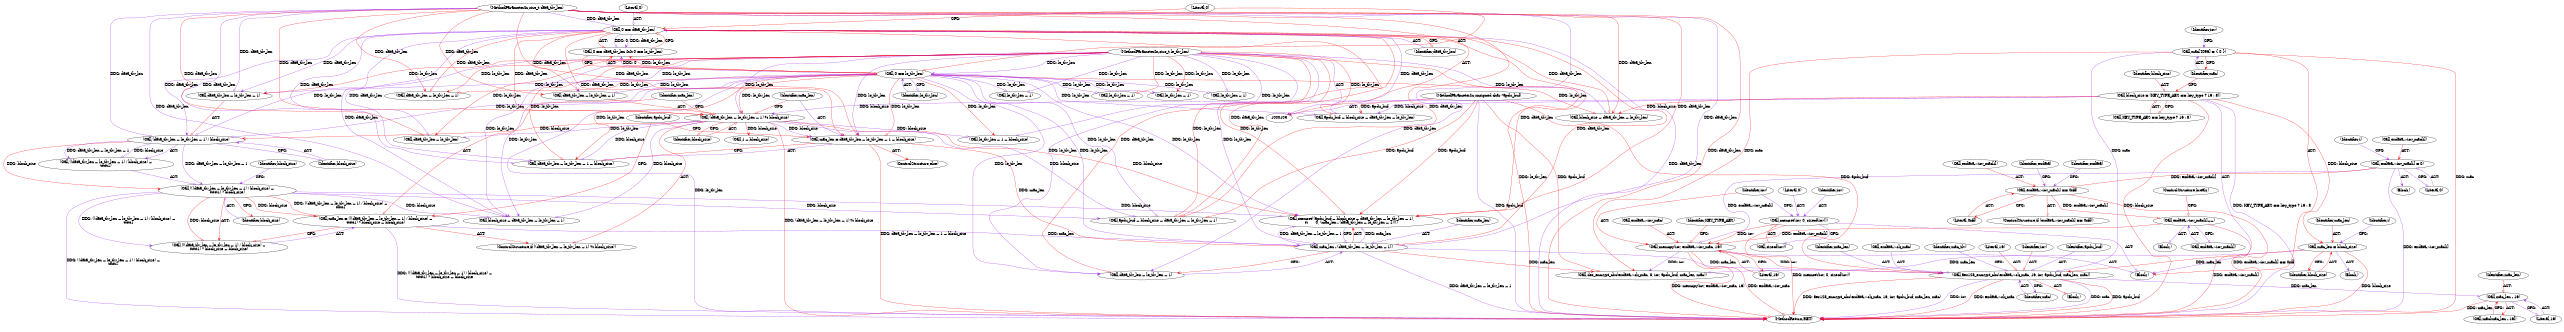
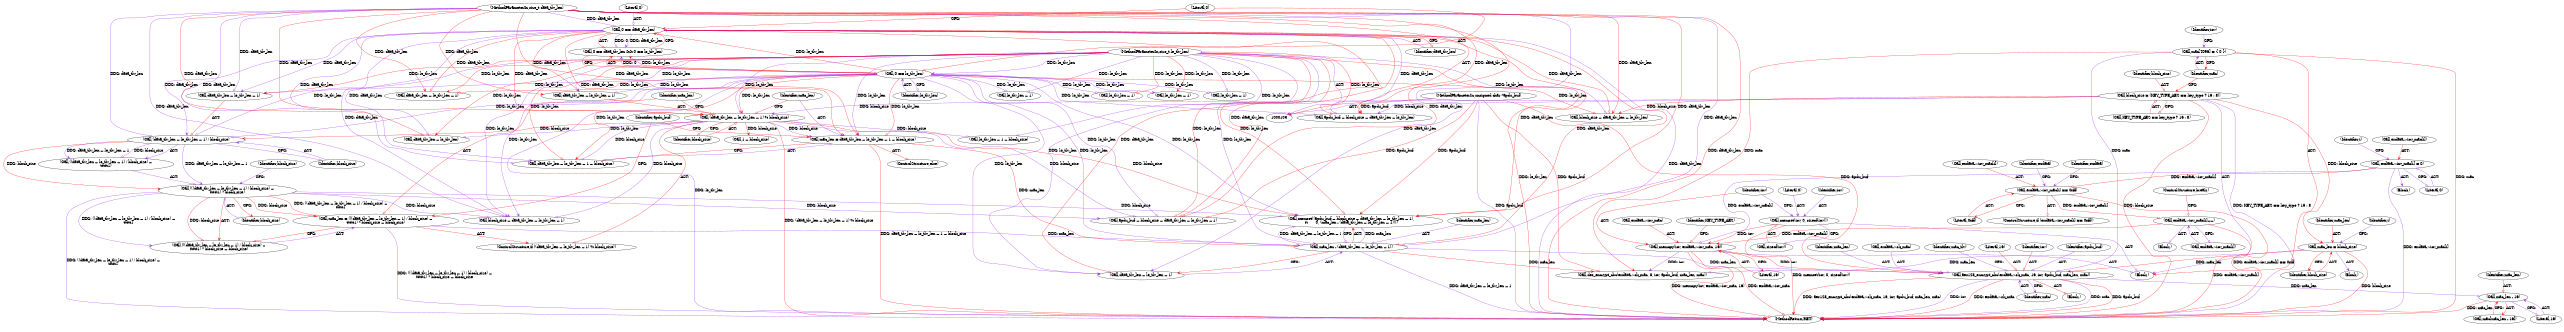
  digraph {
    edge [arrowhead=vee color=red]
    n1 [label="(Call,aes128_encrypt_cbc(exdata->sk_mac, 16, icv, apdu_buf, mac_len, mac))"]
    n2 [label="(Call,mac_len - 16)"]
    n3 [label="(Block,)"]
    n4 [label="(MethodReturn,RET)"]
    n5 [label="(Identifier,mac)"]
    n6 [label="(Call,mac[mac_len - 16])"]
    n7 [label="(Literal,16)"]
    n8 [label="(Call,memcpy(icv, exdata->icv_mac, 16))"]
    n9 [label="(Call,des_encrypt_cbc(exdata->sk_mac, 8, icv, apdu_buf, mac_len, mac))"]
    n10 [label="(Literal,16)"]
    n11 [label="(Block,)"]
    n12 [label="(Call,memset(icv, 0, sizeof(icv)))"]
    n13 [label="(Call,sizeof(icv))"]
    n14 [label="(Call,exdata->icv_mac[i]++)"]
    n15 [label="(Call,exdata->icv_mac[i])"]
    n16 [label="(Block,)"]
    n17 [label="(Call,exdata->icv_mac[i] == 0xff)"]
    n18 [label="(Literal,0xff)"]
    n19 [label="(ControlStructure,if (exdata->icv_mac[i] == 0xff))"]
    n20 [label="(Call,exdata->icv_mac[i] = 0)"]
    n21 [label="(Literal,0)"]
    n22 [label="(Block,)"]
    n23 [label="(MethodParameterIn,unsigned char *apdu_buf)"]
    n24 [label="(Call,memset((apdu_buf + block_size + data_tlv_len + le_tlv_len + 1),\n\t\t       0, (mac_len - (data_tlv_len + le_tlv_len + 1))))"]
    n25 [label="(Call,apdu_buf + block_size + data_tlv_len + le_tlv_len + 1)"]
    n26 [label="(Call,apdu_buf + block_size + data_tlv_len + le_tlv_len)"]
    1000103
    n28 [label="(Call,mac_len - (data_tlv_len + le_tlv_len + 1))"]
    n29 [label="(Call,data_tlv_len + le_tlv_len + 1)"]
    n30 [label="(Call,mac_len = (((data_tlv_len + le_tlv_len + 1) / block_size) +\n\t\t\t\t\t1) * block_size + block_size)"]
    n31 [label="(ControlStructure,if ((data_tlv_len + le_tlv_len + 1) % block_size))"]
    n32 [label="(Call,(((data_tlv_len + le_tlv_len + 1) / block_size) +\n\t\t\t\t\t1) * block_size + block_size)"]
    n33 [label="(Call,(((data_tlv_len + le_tlv_len + 1) / block_size) +\n\t\t\t\t\t1) * block_size)"]
    n34 [label="(Call,block_size + data_tlv_len + le_tlv_len + 1)"]
    n35 [label="(Identifier,block_size)"]
    n36 [label="(Call,(data_tlv_len + le_tlv_len + 1) / block_size)"]
    n37 [label="(Identifier,block_size)"]
    n38 [label="(Call,((data_tlv_len + le_tlv_len + 1) / block_size) +\n\t\t\t\t\t1)"]
    n39 [label="(MethodParameterIn,size_t data_tlv_len)"]
    n40 [label="(Call,0 == data_tlv_len)"]
    n41 [label="(Call,(data_tlv_len + le_tlv_len + 1) % block_size)"]
    n42 [label="(Call,mac_len = data_tlv_len + le_tlv_len + 1 + block_size)"]
    n43 [label="(Call,data_tlv_len + le_tlv_len + 1)"]
    n44 [label="(Call,data_tlv_len + le_tlv_len + 1 + block_size)"]
    n45 [label="(Call,data_tlv_len + le_tlv_len)"]
    n46 [label="(Call,block_size + data_tlv_len + le_tlv_len)"]
    n47 [label="(Call,data_tlv_len + le_tlv_len + 1)"]
    n48 [label="(Call,data_tlv_len + le_tlv_len + 1)"]
    n49 [label="(Call,0 == data_tlv_len && 0 == le_tlv_len)"]
    n50 [label="(Identifier,data_tlv_len)"]
    n51 [label="(Call,le_tlv_len + 1 + block_size)"]
    n52 [label="(Identifier,block_size)"]
    n53 [label="(Call,1 + block_size)"]
    n54 [label="(ControlStructure,else)"]
    n55 [label="(Call,0 == le_tlv_len)"]
    n56 [label="(MethodParameterIn,size_t le_tlv_len)"]
    n57 [label="(Call,le_tlv_len + 1)"]
    n58 [label="(Call,le_tlv_len + 1)"]
    n59 [label="(Call,le_tlv_len + 1)"]
    n60 [label="(Call,le_tlv_len + 1)"]
    n61 [label="(Identifier,le_tlv_len)"]
    n62 [label="(Call,block_size = (KEY_TYPE_AES == key_type ? 16 : 8))"]
    n63 [label="(Call,mac_len = block_size)"]
    n64 [label="(Call,KEY_TYPE_AES == key_type ? 16 : 8)"]
    n65 [label="(Identifier,block_size)"]
    n66 [label="(Block,)"]
    n67 [label="(Call,mac[4096] = { 0 })"]
    n68 [label="(Identifier,mac)"]
    n69 [label="(Identifier,exdata)"]
    n70 [label="(Identifier,i)"]
    n71 [label="(Identifier,KEY_TYPE_AES)"]
    n72 [label="(Identifier,block_size)"]
    n73 [label="(Call,exdata->icv_mac[i])"]
    n74 [label="(Literal,0)"]
    n75 [label="(Literal,0)"]
    n76 [label="(Identifier,icv)"]
    n77 [label="(Identifier,mac_len)"]
    n78 [label="(Call,exdata->sk_mac)"]
    n79 [label="(Identifier,mac_len)"]
    n80 [label="(Identifier,exdata)"]
    n81 [label="(Identifier,mac_len)"]
    n82 [label="(Identifier,mac_tlv)"]
    n83 [label="(Identifier,icv)"]
    n84 [label="(Literal,16)"]
    n85 [label="(Call,exdata->icv_mac)"]
    n86 [label="(Identifier,icv)"]
    n87 [label="(Identifier,icv)"]
    n88 [label="(Literal,0)"]
    n89 [label="(Identifier,mac_len)"]
    n90 [label="(Identifier,apdu_buf)"]
    n91 [label="(Identifier,mac_len)"]
    n92 [label="(Identifier,mac_len)"]
    n93 [label="(Identifier,apdu_buf)"]
    n94 [label="(Identifier,i)"]
    n95 [label="(Identifier,block_size)"]
    n96 [label="(ControlStructure,break;)"]
    n97 [label="(Call,exdata->icv_mac[i])"]
    n1 -> n2 [arrowhead=onormal color=purple label="DDG: mac_len"]
    n1 -> n3 [arrowhead=onormal label="AST: "]
    n1 -> n4 [arrowhead=onormal color=purple label="DDG: mac"]
    n1 -> n4 [label="DDG: apdu_buf"]
    n1 -> n4 [arrowhead=onormal label="DDG: aes128_encrypt_cbc(exdata->sk_mac, 16, icv, apdu_buf, mac_len, mac)"]
    n1 -> n4 [color=purple label="DDG: icv"]
    n1 -> n4 [label="DDG: exdata->sk_mac"]
    n1 -> n5 [color=purple label="CFG: "]
    n2 -> n4 [label="DDG: mac_len"]
    n2 -> n6 [label="AST: "]
    n2 -> n7 [arrowhead=onormal color=purple label="CFG: "]
    n5 -> n1 [color=purple label="AST: "]
    n6 -> n2 [label="CFG: "]
    n7 -> n2 [color=purple label="AST: "]
    n8 -> n1 [label="DDG: icv"]
    n8 -> n4 [arrowhead=onormal label="DDG: exdata->icv_mac"]
    n8 -> n4 [arrowhead=onormal label="DDG: memcpy(icv, exdata->icv_mac, 16)"]
    n8 -> n9 [color=purple label="DDG: icv"]
    n8 -> n10 [label="CFG: "]
    n8 -> n11 [arrowhead=onormal color=purple label="AST: "]
    n10 -> n8 [label="AST: "]
    n12 -> n4 [label="DDG: memset(icv, 0, sizeof(icv))"]
    n12 -> n8 [label="DDG: icv"]
    n12 -> n11 [arrowhead=onormal color=purple label="AST: "]
    n12 -> n13 [arrowhead=onormal color=purple label="CFG: "]
    n13 -> n12 [arrowhead=onormal label="AST: "]
    n14 -> n4 [label="DDG: exdata->icv_mac[i]"]
    n14 -> n8 [label="DDG: exdata->icv_mac[i]"]
    n14 -> n15 [arrowhead=onormal color=purple label="CFG: "]
    n14 -> n16 [arrowhead=onormal color=purple label="AST: "]
    n15 -> n14 [color=purple label="AST: "]
    n17 -> n4 [label="DDG: exdata->icv_mac[i] == 0xff"]
    n17 -> n14 [arrowhead=onormal label="DDG: exdata->icv_mac[i]"]
    n17 -> n18 [label="CFG: "]
    n17 -> n19 [arrowhead=onormal label="AST: "]
    n18 -> n17 [label="AST: "]
    n20 -> n4 [color=purple label="DDG: exdata->icv_mac[i]"]
    n20 -> n8 [arrowhead=onormal color=purple label="DDG: exdata->icv_mac[i]"]
    n20 -> n17 [arrowhead=onormal label="DDG: exdata->icv_mac[i]"]
    n20 -> n21 [arrowhead=onormal color=purple label="CFG: "]
    n20 -> n22 [color=purple label="AST: "]
    n21 -> n20 [arrowhead=onormal color=purple label="AST: "]
    n23 -> n1 [label="DDG: apdu_buf"]
    n23 -> n4 [color=purple label="DDG: apdu_buf"]
    n23 -> n9 [arrowhead=onormal label="DDG: apdu_buf"]
    n23 -> n24 [label="DDG: apdu_buf"]
    n23 -> n25 [arrowhead=onormal label="DDG: apdu_buf"]
    n23 -> n26 [label="DDG: apdu_buf"]
    n23 -> 1000103 [arrowhead=onormal color=purple label="AST: "]
    n24 -> n28 [arrowhead=onormal color=purple label="CFG: "]
    n28 -> n1 [arrowhead=onormal color=purple label="DDG: mac_len"]
    n28 -> n4 [color=purple label="DDG: data_tlv_len + le_tlv_len + 1"]
    n28 -> n9 [label="DDG: mac_len"]
    n28 -> n24 [label="AST: "]
    n28 -> n24 [arrowhead=onormal color=purple label="DDG: mac_len"]
    n28 -> n24 [arrowhead=onormal color=purple label="DDG: data_tlv_len + le_tlv_len + 1"]
    n28 -> n29 [label="CFG: "]
    n29 -> n28 [color=purple label="AST: "]
    n30 -> n4 [color=purple label="DDG: (((data_tlv_len + le_tlv_len + 1) / block_size) +\n\t\t\t\t\t1) * block_size + block_size"]
    n30 -> n28 [color=purple label="DDG: mac_len"]
    n30 -> n31 [label="AST: "]
    n30 -> n32 [arrowhead=onormal label="CFG: "]
    n32 -> n30 [color=purple label="AST: "]
    n33 -> n4 [arrowhead=onormal color=purple label="DDG: ((data_tlv_len + le_tlv_len + 1) / block_size) +\n\t\t\t\t\t1"]
    n33 -> n24 [arrowhead=onormal color=purple label="DDG: block_size"]
    n33 -> n25 [color=purple label="DDG: block_size"]
    n33 -> n30 [arrowhead=onormal label="DDG: ((data_tlv_len + le_tlv_len + 1) / block_size) +\n\t\t\t\t\t1"]
    n33 -> n30 [label="DDG: block_size"]
    n33 -> n32 [label="AST: "]
    n33 -> n32 [color=purple label="DDG: ((data_tlv_len + le_tlv_len + 1) / block_size) +\n\t\t\t\t\t1"]
    n33 -> n32 [arrowhead=onormal label="DDG: block_size"]
    n33 -> n34 [arrowhead=onormal color=purple label="DDG: block_size"]
    n33 -> n35 [label="CFG: "]
    n35 -> n33 [arrowhead=onormal color=purple label="AST: "]
    n36 -> n33 [color=purple label="DDG: data_tlv_len + le_tlv_len + 1"]
    n36 -> n33 [label="DDG: block_size"]
    n36 -> n37 [arrowhead=onormal color=purple label="CFG: "]
    n36 -> n38 [color=purple label="AST: "]
    n36 -> n38 [color=purple label="DDG: data_tlv_len + le_tlv_len + 1"]
    n36 -> n38 [arrowhead=onormal color=purple label="DDG: block_size"]
    n37 -> n36 [color=purple label="AST: "]
    n38 -> n33 [arrowhead=onormal color=purple label="AST: "]
    n39 -> n4 [label="DDG: data_tlv_len"]
    n39 -> n24 [arrowhead=onormal label="DDG: data_tlv_len"]
    n39 -> n25 [arrowhead=onormal label="DDG: data_tlv_len"]
+   n39 -> n26 [label="DDG: data_tlv_len"]
    n39 -> 1000103 [label="AST: "]
    n39 -> n28 [arrowhead=onormal color=purple label="DDG: data_tlv_len"]
    n39 -> n29 [color=purple label="DDG: data_tlv_len"]
    n39 -> n34 [arrowhead=onormal color=purple label="DDG: data_tlv_len"]
    n39 -> n36 [arrowhead=onormal color=purple label="DDG: data_tlv_len"]
    n39 -> n40 [arrowhead=onormal color=purple label="DDG: data_tlv_len"]
    n39 -> n41 [label="DDG: data_tlv_len"]
    n39 -> n42 [label="DDG: data_tlv_len"]
    n39 -> n43 [label="DDG: data_tlv_len"]
    n39 -> n44 [arrowhead=onormal color=purple label="DDG: data_tlv_len"]
    n39 -> n45 [arrowhead=onormal label="DDG: data_tlv_len"]
    n39 -> n46 [label="DDG: data_tlv_len"]
    n39 -> n47 [arrowhead=onormal color=purple label="DDG: data_tlv_len"]
    n39 -> n48 [label="DDG: data_tlv_len"]
    n40 -> n4 [color=purple label="DDG: data_tlv_len"]
    n40 -> n24 [label="DDG: data_tlv_len"]
    n40 -> n25 [arrowhead=onormal label="DDG: data_tlv_len"]
    n40 -> n26 [arrowhead=onormal color=purple label="DDG: data_tlv_len"]
    n40 -> n28 [arrowhead=onormal label="DDG: data_tlv_len"]
    n40 -> n29 [arrowhead=onormal label="DDG: data_tlv_len"]
    n40 -> n34 [color=purple label="DDG: data_tlv_len"]
    n40 -> n36 [color=purple label="DDG: data_tlv_len"]
    n40 -> n41 [arrowhead=onormal label="DDG: data_tlv_len"]
    n40 -> n42 [label="DDG: data_tlv_len"]
    n40 -> n43 [arrowhead=onormal label="DDG: data_tlv_len"]
    n40 -> n44 [color=purple label="DDG: data_tlv_len"]
    n40 -> n45 [arrowhead=onormal color=purple label="DDG: data_tlv_len"]
    n40 -> n46 [arrowhead=onormal label="DDG: data_tlv_len"]
    n40 -> n47 [color=purple label="DDG: data_tlv_len"]
    n40 -> n48 [arrowhead=onormal label="DDG: data_tlv_len"]
    n40 -> n49 [arrowhead=onormal label="AST: "]
    n40 -> n49 [arrowhead=onormal color=purple label="DDG: 0"]
    n40 -> n49 [color=purple label="DDG: data_tlv_len"]
    n40 -> n50 [arrowhead=onormal label="CFG: "]
    n41 -> n4 [label="DDG: (data_tlv_len + le_tlv_len + 1) % block_size"]
    n41 -> n24 [label="DDG: block_size"]
    n41 -> n25 [arrowhead=onormal color=purple label="DDG: block_size"]
    n41 -> n31 [arrowhead=onormal label="AST: "]
    n41 -> n34 [arrowhead=onormal color=purple label="DDG: block_size"]
    n41 -> n36 [label="DDG: block_size"]
    n41 -> n42 [color=purple label="DDG: block_size"]
    n41 -> n44 [arrowhead=onormal color=purple label="DDG: block_size"]
    n41 -> n45 [arrowhead=onormal color=purple label="DDG: le_tlv_len"]
    n41 -> n51 [arrowhead=onormal color=purple label="DDG: block_size"]
    n41 -> n52 [arrowhead=onormal label="CFG: "]
    n41 -> n53 [label="DDG: block_size"]
    n42 -> n4 [arrowhead=onormal label="DDG: data_tlv_len + le_tlv_len + 1 + block_size"]
    n42 -> n28 [arrowhead=onormal label="DDG: mac_len"]
    n42 -> n44 [arrowhead=onormal label="CFG: "]
-   n42 -> n54 [label="AST: "]
+   n42 -> n54 [arrowhead=onormal label="AST: "]
    n44 -> n42 [arrowhead=onormal color=purple label="AST: "]
    n47 -> n36 [arrowhead=onormal label="AST: "]
    n48 -> n41 [arrowhead=onormal label="AST: "]
    n49 -> n40 [arrowhead=onormal label="CFG: "]
    n49 -> n55 [arrowhead=onormal label="CFG: "]
    n50 -> n40 [color=purple label="AST: "]
    n52 -> n41 [arrowhead=onormal label="AST: "]
    n55 -> n4 [arrowhead=onormal color=purple label="DDG: le_tlv_len"]
    n55 -> n24 [color=purple label="DDG: le_tlv_len"]
    n55 -> n25 [arrowhead=onormal color=purple label="DDG: le_tlv_len"]
    n55 -> n26 [arrowhead=onormal color=purple label="DDG: le_tlv_len"]
    n55 -> n28 [arrowhead=onormal color=purple label="DDG: le_tlv_len"]
    n55 -> n29 [color=purple label="DDG: le_tlv_len"]
    n55 -> n34 [color=purple label="DDG: le_tlv_len"]
    n55 -> n36 [arrowhead=onormal color=purple label="DDG: le_tlv_len"]
    n55 -> n41 [label="DDG: le_tlv_len"]
    n55 -> n42 [arrowhead=onormal label="DDG: le_tlv_len"]
    n55 -> n43 [arrowhead=onormal label="DDG: le_tlv_len"]
    n55 -> n44 [label="DDG: le_tlv_len"]
    n55 -> n46 [arrowhead=onormal label="DDG: le_tlv_len"]
    n55 -> n47 [color=purple label="DDG: le_tlv_len"]
    n55 -> n48 [arrowhead=onormal color=purple label="DDG: le_tlv_len"]
    n55 -> n49 [label="AST: "]
    n55 -> n49 [color=purple label="DDG: 0"]
    n55 -> n49 [label="DDG: le_tlv_len"]
-   n55 -> n51 [label="DDG: le_tlv_len"]
+   n55 -> n40 [label="DDG: le_tlv_len"]
    n55 -> n57 [arrowhead=onormal color=purple label="DDG: le_tlv_len"]
    n55 -> n58 [color=purple label="DDG: le_tlv_len"]
    n55 -> n59 [arrowhead=onormal color=purple label="DDG: le_tlv_len"]
    n55 -> n60 [arrowhead=onormal color=purple label="DDG: le_tlv_len"]
    n55 -> n61 [arrowhead=onormal color=purple label="CFG: "]
    n56 -> n4 [label="DDG: le_tlv_len"]
    n56 -> n24 [arrowhead=onormal label="DDG: le_tlv_len"]
    n56 -> n25 [arrowhead=onormal label="DDG: le_tlv_len"]
    n56 -> n26 [arrowhead=onormal label="DDG: le_tlv_len"]
    n56 -> 1000103 [color=purple label="AST: "]
    n56 -> n28 [color=purple label="DDG: le_tlv_len"]
    n56 -> n29 [arrowhead=onormal color=purple label="DDG: le_tlv_len"]
    n56 -> n34 [color=purple label="DDG: le_tlv_len"]
    n56 -> n36 [arrowhead=onormal color=purple label="DDG: le_tlv_len"]
    n56 -> n41 [arrowhead=onormal color=purple label="DDG: le_tlv_len"]
    n56 -> n42 [color=purple label="DDG: le_tlv_len"]
    n56 -> n43 [label="DDG: le_tlv_len"]
    n56 -> n44 [arrowhead=onormal label="DDG: le_tlv_len"]
    n56 -> n45 [label="DDG: le_tlv_len"]
    n56 -> n46 [arrowhead=onormal color=purple label="DDG: le_tlv_len"]
    n56 -> n47 [label="DDG: le_tlv_len"]
    n56 -> n48 [color=purple label="DDG: le_tlv_len"]
    n56 -> n51 [arrowhead=onormal color=purple label="DDG: le_tlv_len"]
    n56 -> n55 [color=purple label="DDG: le_tlv_len"]
    n56 -> n57 [arrowhead=onormal color=purple label="DDG: le_tlv_len"]
    n56 -> n58 [label="DDG: le_tlv_len"]
    n56 -> n59 [arrowhead=onormal label="DDG: le_tlv_len"]
    n56 -> n60 [arrowhead=onormal color=purple label="DDG: le_tlv_len"]
    n61 -> n55 [color=purple label="AST: "]
    n62 -> n4 [label="DDG: block_size"]
    n62 -> n4 [arrowhead=onormal color=purple label="DDG: KEY_TYPE_AES == key_type ? 16 : 8"]
    n62 -> n11 [color=purple label="AST: "]
    n62 -> n26 [color=purple label="DDG: block_size"]
    n62 -> n41 [color=purple label="DDG: block_size"]
    n62 -> n46 [label="DDG: block_size"]
    n62 -> n63 [label="DDG: block_size"]
    n62 -> n64 [arrowhead=onormal label="CFG: "]
    n63 -> n1 [label="DDG: mac_len"]
    n63 -> n4 [arrowhead=onormal label="DDG: block_size"]
    n63 -> n9 [arrowhead=onormal color=purple label="DDG: mac_len"]
    n63 -> n65 [label="CFG: "]
    n63 -> n66 [color=purple label="AST: "]
    n64 -> n62 [arrowhead=onormal label="AST: "]
    n65 -> n63 [label="AST: "]
    n67 -> n1 [arrowhead=onormal color=purple label="DDG: mac"]
    n67 -> n4 [arrowhead=onormal label="DDG: mac"]
    n67 -> n9 [label="DDG: mac"]
    n67 -> n11 [label="AST: "]
    n67 -> n68 [label="CFG: "]
    n68 -> n62 [label="CFG: "]
    n68 -> n67 [color=purple label="AST: "]
    n69 -> n17 [color=purple label="CFG: "]
    n70 -> n63 [color=purple label="CFG: "]
    n71 -> n8 [arrowhead=onormal label="CFG: "]
    n72 -> n62 [arrowhead=onormal label="AST: "]
    n73 -> n20 [label="AST: "]
    n74 -> n40 [label="CFG: "]
    n74 -> n55 [arrowhead=onormal label="AST: "]
    n75 -> n12 [color=purple label="AST: "]
    n76 -> n12 [color=purple label="AST: "]
    n77 -> n1 [arrowhead=onormal color=purple label="AST: "]
    n78 -> n1 [color=purple label="AST: "]
    n79 -> n28 [arrowhead=onormal color=purple label="AST: "]
    n80 -> n17 [color=purple label="CFG: "]
    n81 -> n41 [arrowhead=onormal label="CFG: "]
    n81 -> n42 [color=purple label="AST: "]
    n82 -> n1 [arrowhead=onormal color=purple label="CFG: "]
    n83 -> n67 [color=purple label="CFG: "]
    n84 -> n1 [arrowhead=onormal label="AST: "]
    n85 -> n8 [label="AST: "]
    n86 -> n8 [label="AST: "]
    n86 -> n12 [color=purple label="CFG: "]
    n87 -> n1 [arrowhead=onormal label="AST: "]
    n88 -> n40 [arrowhead=onormal color=purple label="AST: "]
    n89 -> n30 [arrowhead=onormal label="AST: "]
    n89 -> n41 [arrowhead=onormal label="CFG: "]
    n90 -> n1 [arrowhead=onormal color=purple label="AST: "]
    n91 -> n2 [arrowhead=onormal label="AST: "]
    n92 -> n63 [label="AST: "]
    n93 -> n30 [label="CFG: "]
    n93 -> n42 [label="CFG: "]
    n94 -> n20 [color=purple label="CFG: "]
    n95 -> n33 [color=purple label="CFG: "]
    n96 -> n14 [arrowhead=onormal label="CFG: "]
    n97 -> n17 [label="AST: "]
  }
